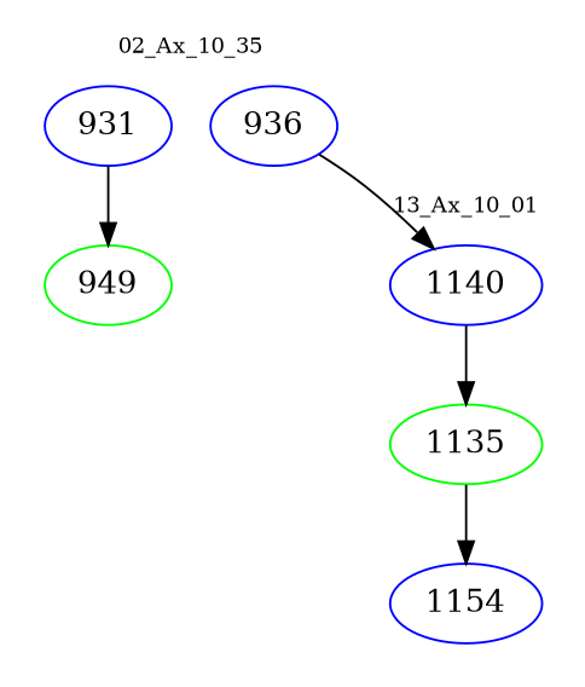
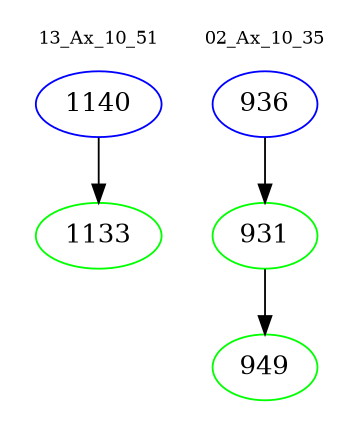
  digraph {
    node [color=blue]
    edge [color=black]
    n1 [label=1140]
-   n2 [color=green label=1135]
-   n3 [label=1154]
+   n2 [color=green label=1133]
    n4 [label=936]
-   n5 [label=931]
+   n5 [color=green label=931]
    n6 [color=green label=949]
    subgraph cluster_1 {
      color=white
      fontsize=10
-     label="13_Ax_10_01"
+     label="13_Ax_10_51"
      n1
      n2
-     n3
    }
    subgraph cluster_2 {
      color=white
      fontsize=10
      label="02_Ax_10_35"
      n4
      n5
      n6
    }
    n1 -> n2
-   n2 -> n3
-   n4 -> n1
+   n4 -> n5
    n5 -> n6
  }
